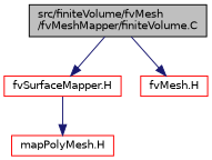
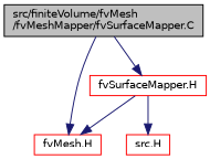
  digraph {
    node [color=red fontname=Helvetica fontsize=10 shape=record]
    edge [color=midnightblue fontname=Helvetica fontsize=10 labelfontname=Helvetica labelfontsize=10 style=solid]
-   n1 [color=black fillcolor=grey75 fontcolor=black height=0.2 label="src/finiteVolume/fvMesh\l/fvMeshMapper/finiteVolume.C" style=filled width=0.4]
+   n1 [color=black fillcolor=grey75 fontcolor=black height=0.2 label="src/finiteVolume/fvMesh\l/fvMeshMapper/fvSurfaceMapper.C" style=filled width=0.4]
    n2 [height=0.2 label="fvSurfaceMapper.H" width=0.4]
    n3 [height=0.2 label="fvMesh.H" width=0.4]
-   n4 [height=0.2 label="mapPolyMesh.H" width=0.4]
+   n4 [height=0.2 label="src.H" width=0.4]
    n1 -> n2
    n1 -> n3
+   n2 -> n3
    n2 -> n4
  }
